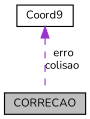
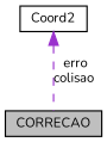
  digraph {
    fontname=Nunito
    node [color=black fontname=Nunito fontsize=10 shape=record style=filled]
    n1 [fillcolor=grey75 fontcolor=black height=0.2 label=CORRECAO width=0.4]
-   n2 [fillcolor=white height=0.2 label=Coord9 width=0.4]
+   n2 [fillcolor=white height=0.2 label=Coord2 width=0.4]
    n2 -> n1 [color=darkorchid3 dir=back fontname=Nunito fontsize=10 label=" erro\ncolisao" labelfontname=Helvetica labelfontsize=10 style=dashed]
  }
